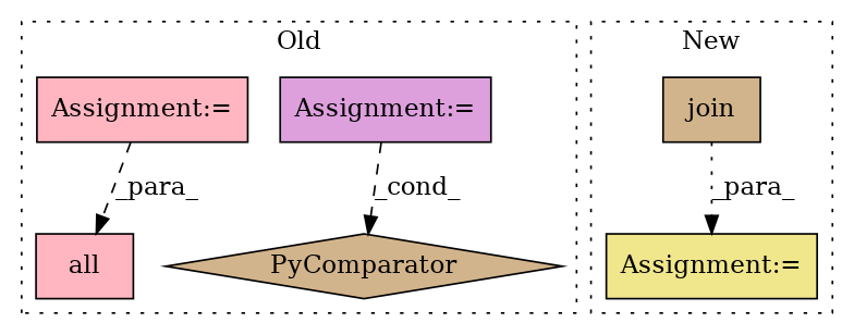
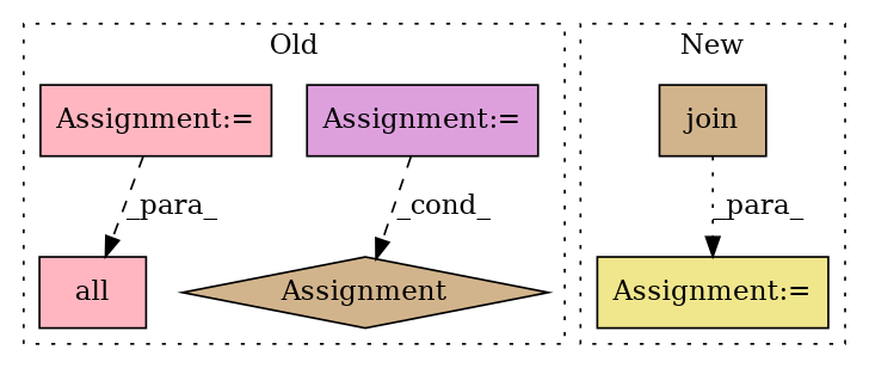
  digraph {
    node [a=7 fillcolor=lightpink l=34 s=1677 shape=box style=filled]
    edge [style=dashed]
    n1 [a=32 l="4,1" label=all s="1724,1736"]
    n2 [fillcolor=plum label="Assignment:="]
-   n3 [a=113 fillcolor=tan label=PyComparator shape=diamond]
+   n3 [a=113 fillcolor=tan label=Assignment shape=diamond]
    n4 [l=12 label="Assignment:=" s=1574]
    n5 [a=32 fillcolor=tan l="5,1" label=join s="1652,1661"]
    n6 [fillcolor=khaki l=1 label="Assignment:=" s=1676]
    subgraph cluster_1 {
      label=Old
      style=dotted
      n1
      n2
      n3
      n4
    }
    subgraph cluster_2 {
      label=New
      style=dotted
      n5
      n6
    }
    n2 -> n3 [label=_cond_]
    n4 -> n1 [label=_para_]
    n5 -> n6 [label=_para_ style=dotted]
  }
